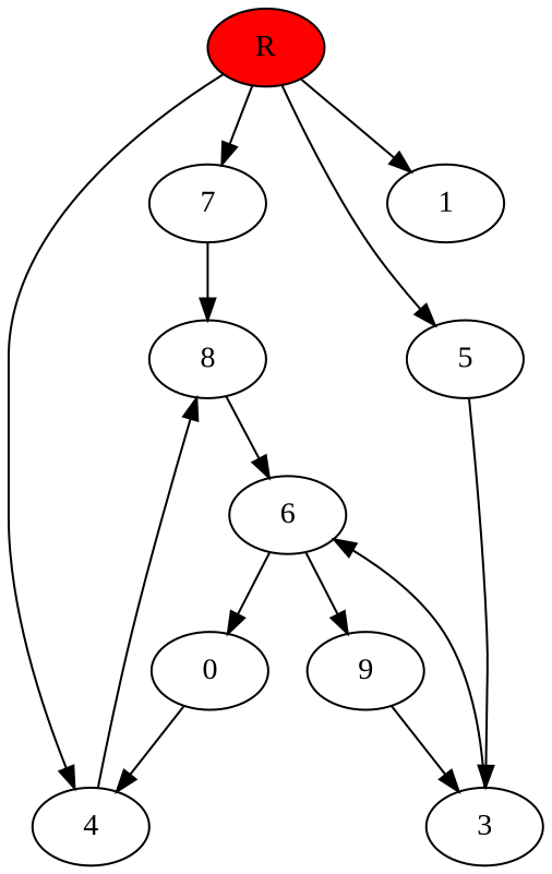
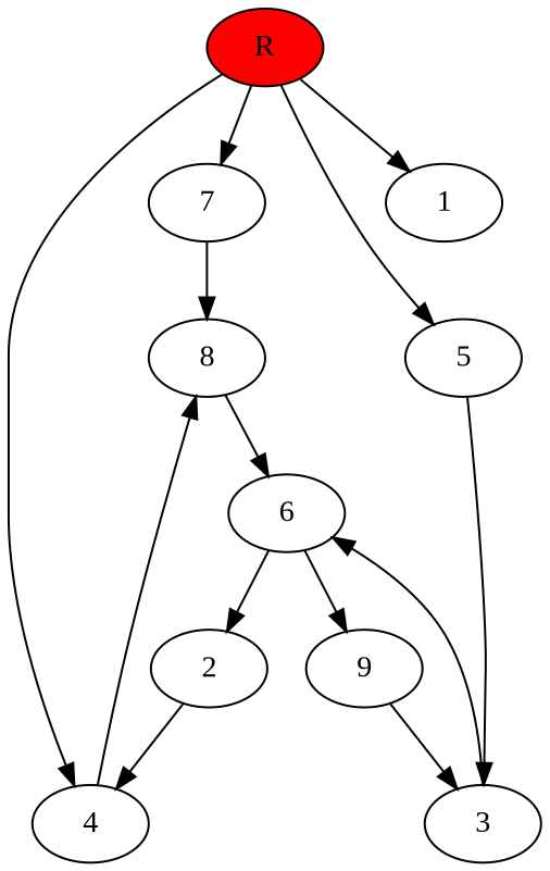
  digraph {
    fontname="Liberation Serif"
    node [fontname="Liberation Serif"]
    edge [fontname="Liberation Serif"]
    8
    6
-   2 [label=0]
+   2
    4
    3
    9
    5
    7
    R [fillcolor="#ff0000" style=filled]
    1
    8 -> 6
    6 -> 2
    6 -> 9
    2 -> 4
    4 -> 8
    3 -> 6
    9 -> 3
    5 -> 3
    7 -> 8
    R -> 4
    R -> 5
    R -> 7
    R -> 1
  }
